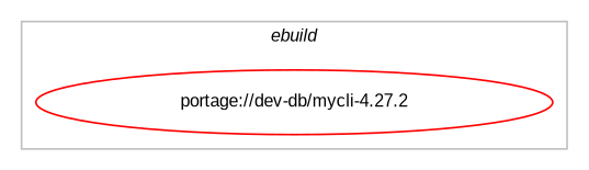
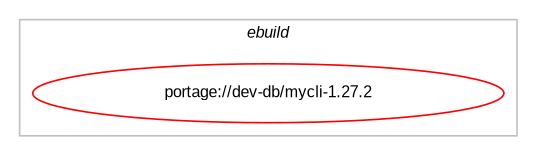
  digraph {
    compound=true
    concentrate=true
    fontname="Liberation Sans"
    fontsize=10
    newrank=true
    rankdir=LR
    ranksep=1.5
-   n1 [color=red fontname="Liberation Sans" fontsize=10 label="portage://dev-db/mycli-4.27.2" width=4]
+   n1 [color=red fontname="Liberation Sans" fontsize=10 label="portage://dev-db/mycli-1.27.2" width=4]
    subgraph cluster_1 {
      color=gray
      label=<<i>ebuild</i>>
      n1
    }
    subgraph cluster_2 {
      color=gray
      label=<<i>dependencies</i>>
      subgraph cluster_3 {
        color=gray
        fillcolor="#eeeeee"
        label=<<i>compile</i>>
        style=filled
      }
      subgraph cluster_4 {
        color=gray
        fillcolor="#eeeeee"
        label=<<i>compile and run</i>>
        style=filled
      }
      subgraph cluster_5 {
        color=gray
        fillcolor="#eeeeee"
        label=<<i>run</i>>
        style=filled
      }
    }
    subgraph cluster_6 {
      color=gray
      label=<<i>candidates</i>>
      rank=same
    }
  }
